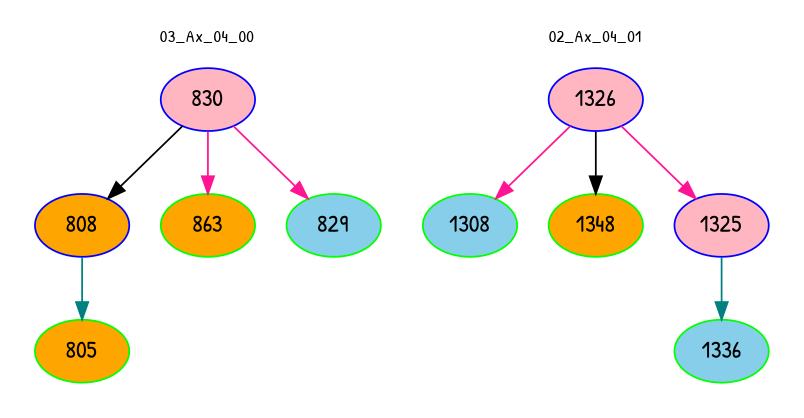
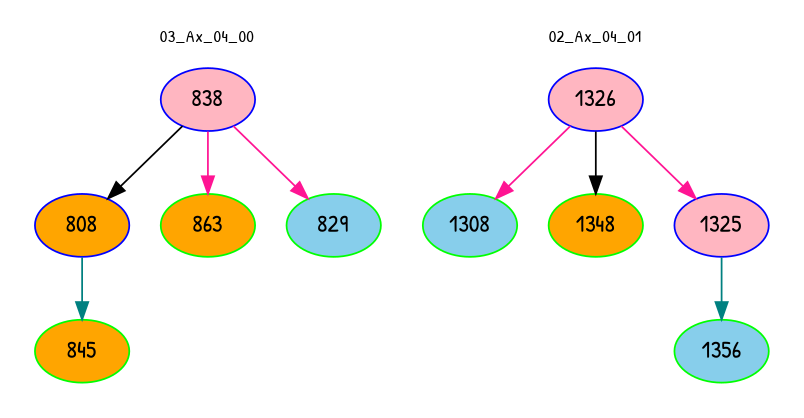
  digraph {
    fontname="Patrick Hand"
    node [color=green fillcolor=orange fontname="Patrick Hand" style=filled]
    edge [color=deeppink fontname="Patrick Hand"]
-   n1 [color=blue fillcolor=lightpink label=830]
+   n1 [color=blue fillcolor=lightpink label=838]
    n2 [color=blue label=808]
    n3 [label=863]
    n4 [fillcolor=skyblue label=829]
-   n5 [label=805]
+   n5 [label=845]
    n6 [color=blue fillcolor=lightpink label=1326]
    n7 [fillcolor=skyblue label=1308]
    n8 [label=1348]
    n9 [color=blue fillcolor=lightpink label=1325]
-   n10 [fillcolor=skyblue label=1336]
+   n10 [fillcolor=skyblue label=1356]
    subgraph cluster_1 {
      color=white
      fontsize=10
      label="03_Ax_04_00"
      n1
      n2
      n3
      n4
      n5
    }
    subgraph cluster_2 {
      color=white
      fontsize=10
      label="02_Ax_04_01"
      n6
      n7
      n8
      n9
      n10
    }
    n1 -> n2 [color=black]
    n1 -> n3
    n1 -> n4
    n2 -> n5 [color=teal]
    n6 -> n7
    n6 -> n8 [color=black]
    n6 -> n9
    n9 -> n10 [color=teal]
  }
